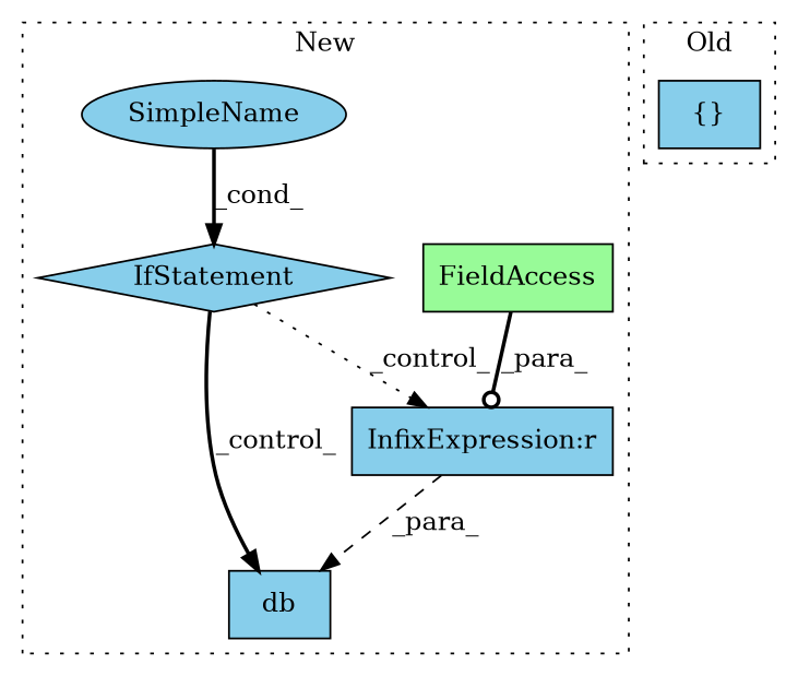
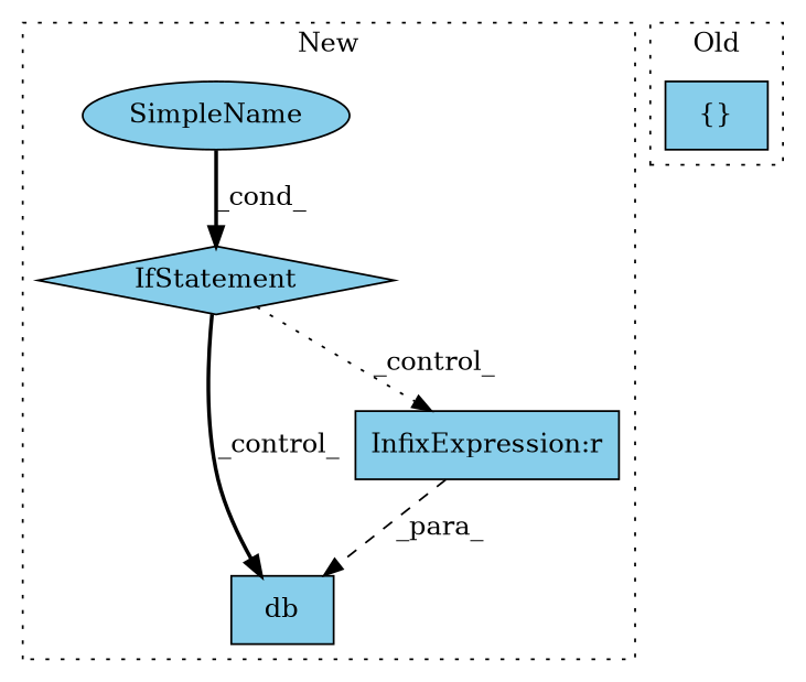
  digraph {
    node [fillcolor=skyblue shape=box style=filled]
    edge [arrowhead=normal style=bold]
    n1 [a=32 l="3,1" label=db s="12285,12321"]
    n2 [a=27 l=4 label="InfixExpression:r" s=12297]
-   n3 [a=22 fillcolor=palegreen l=20 label=FieldAccess s=12301]
    n4 [a=25 l="4,2" label=IfStatement s="12052,12061" shape=diamond]
    n5 [a=42 l=5 label=SimpleName s=12056 shape=ellipse]
    n6 [a=4 l="1,1" label="{}" s="12939,12951"]
    subgraph cluster_1 {
      label=New
      style=dotted
      n1
      n2
-     n3
      n4
      n5
    }
    subgraph cluster_2 {
      label=Old
      style=dotted
      n6
    }
    n2 -> n1 [label=_para_ style=dashed]
-   n3 -> n2 [arrowhead=odot label=_para_]
    n4 -> n1 [label=_control_]
    n4 -> n2 [label=_control_ style=dotted]
    n5 -> n4 [label=_cond_]
  }
